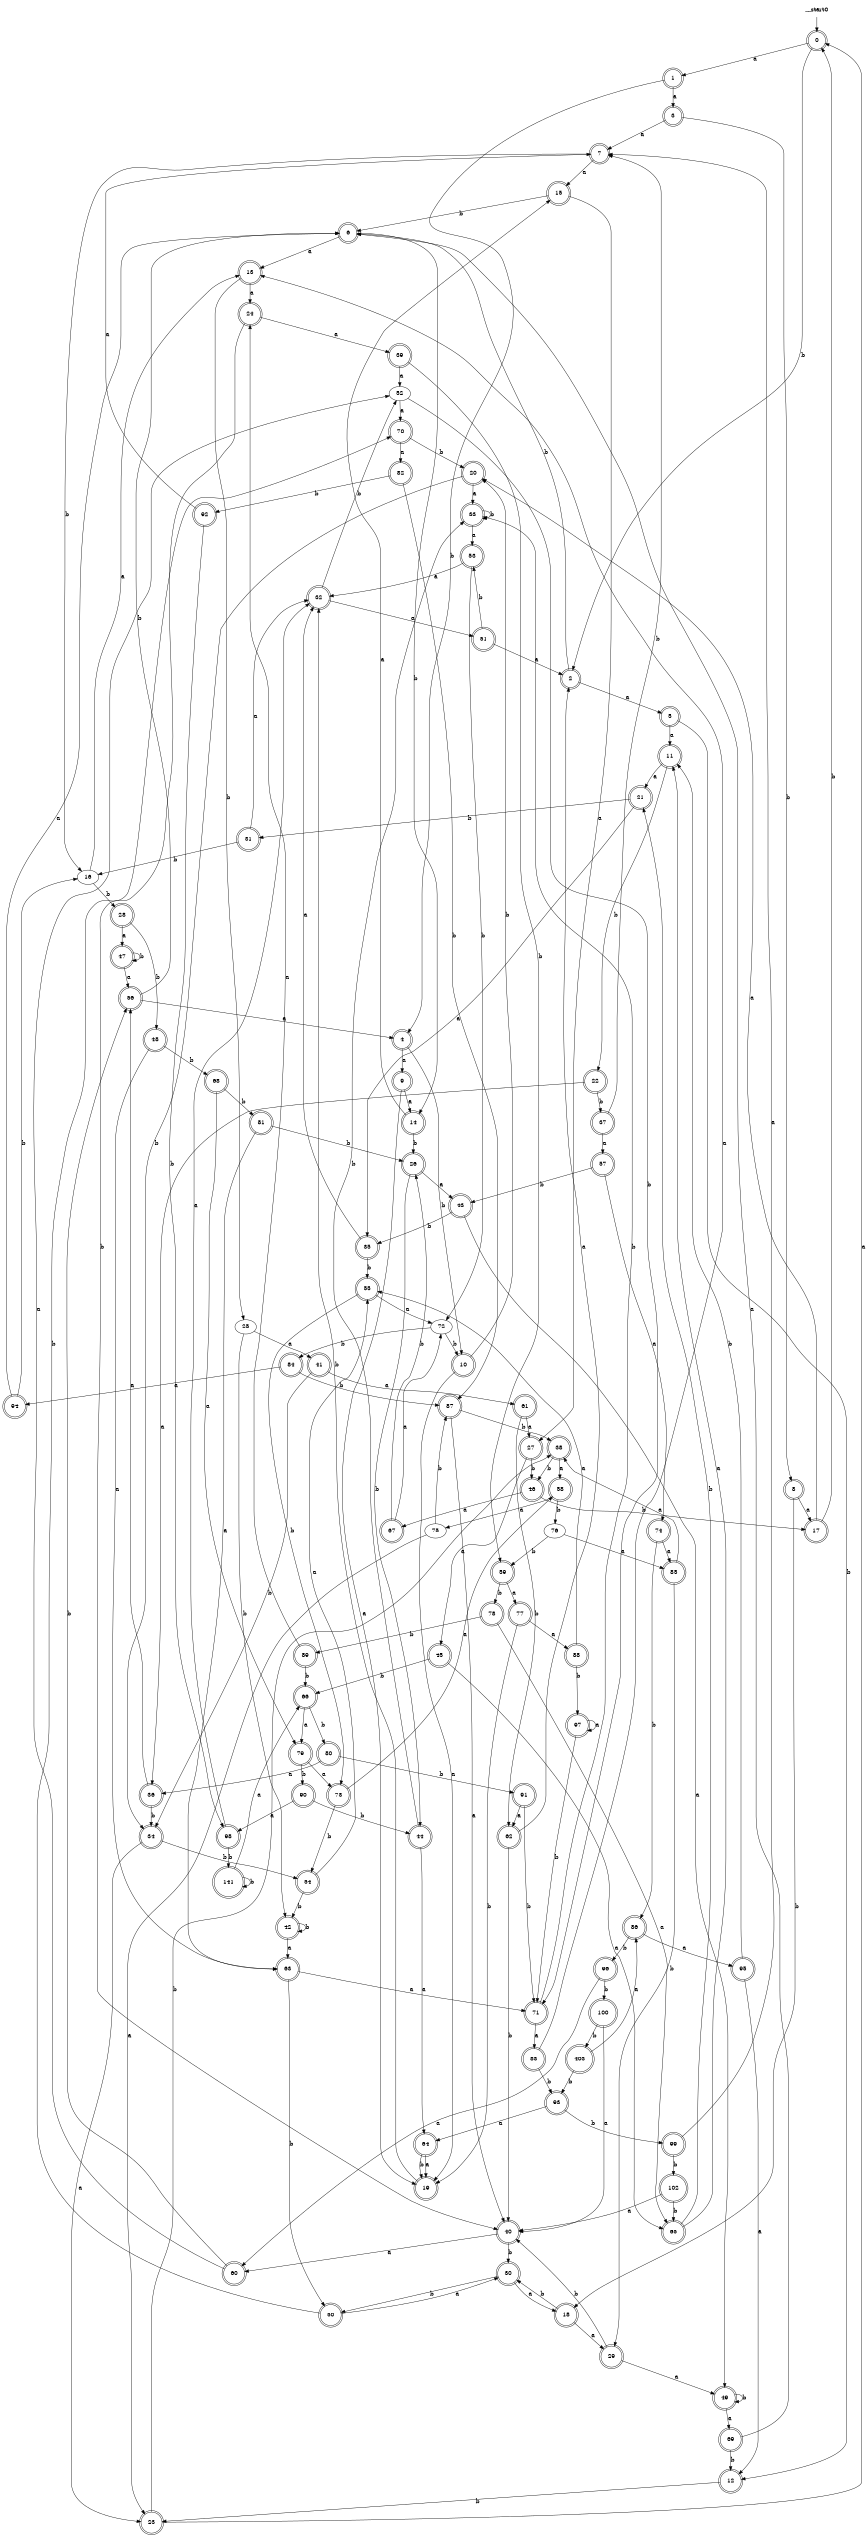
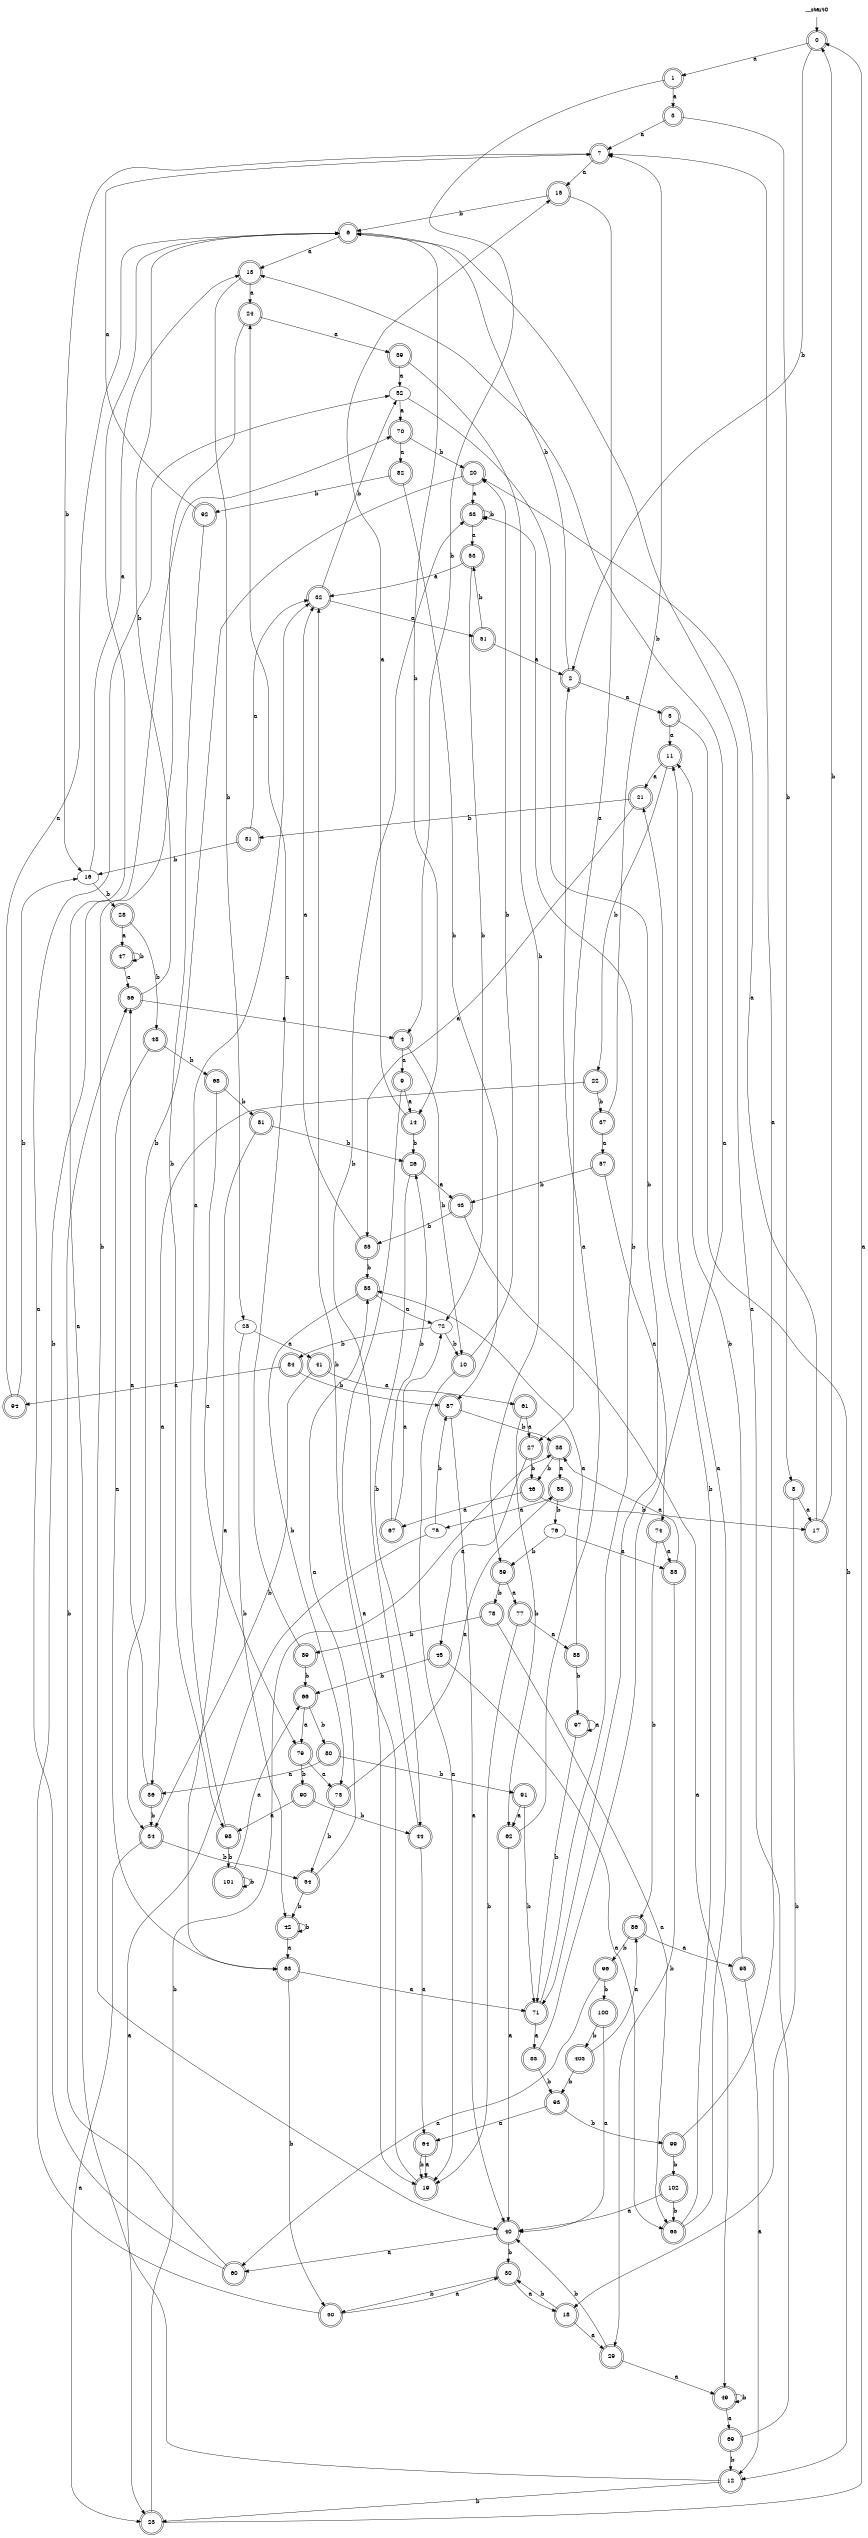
  digraph {
    node [shape=doublecircle]
    __start0 [shape=none]
    0
    1
    2
    3
    4
    5
    6
    7
    8
    9
    10
    11
    12
    13
    14
    15
    16 [shape=""]
    17
    18
    19
    20
    21
    22
    23
    24
    25 [shape=""]
    26
    27
    28
    29
    30
    32
    33
    34
    31
    35
    36
    37
    38
    39
    40
    41
    42
    43
    44
    45
    46
    47
    48
    49
    50
    51
    52 [shape=""]
    53
    54
    55
    56
    57
    58
    59
    60
    61
    63
    64
    65
    66
    67
    68
    69
    70
    71
    72 [shape=""]
    73
    74
    75 [shape=""]
    76 [shape=""]
    77
    78
    62
    79
    80
    81
    82
    83
    84
    85
    86
    87
    88
    89
    90
    91
    92
    93
    94
    95
    96
    97
    98
    99
    100
-   101 [label=141]
+   101
    102
    n105 [label=403]
    __start0 -> 0
    0 -> 1 [label=a]
    0 -> 2 [label=b]
    1 -> 3 [label=a]
    1 -> 4 [label=b]
    2 -> 5 [label=a]
    2 -> 6 [label=b]
    3 -> 7 [label=a]
    3 -> 8 [label=b]
    4 -> 9 [label=a]
    4 -> 10 [label=b]
    5 -> 11 [label=a]
    5 -> 12 [label=b]
    6 -> 13 [label=a]
    6 -> 14 [label=b]
    7 -> 15 [label=a]
    7 -> 16 [label=b]
    8 -> 17 [label=a]
    8 -> 18 [label=b]
    9 -> 14 [label=a]
    9 -> 19 [label=a]
    10 -> 19 [label=a]
    10 -> 20 [label=b]
    11 -> 21 [label=a]
    11 -> 22 [label=b]
+   12 -> 6 [label=a]
    12 -> 23 [label=b]
    13 -> 24 [label=a]
    13 -> 25 [label=b]
    14 -> 15 [label=a]
    14 -> 26 [label=b]
    15 -> 6 [label=b]
    15 -> 27 [label=a]
    16 -> 13 [label=a]
    16 -> 28 [label=b]
    17 -> 0 [label=b]
    17 -> 20 [label=a]
    18 -> 29 [label=a]
    18 -> 30 [label=b]
    19 -> 32 [label=b]
    20 -> 33 [label=a]
    20 -> 34 [label=b]
    21 -> 31 [label=b]
    21 -> 35 [label=a]
    22 -> 36 [label=a]
    22 -> 37 [label=b]
    23 -> 0 [label=a]
    23 -> 38 [label=b]
    24 -> 39 [label=a]
    24 -> 40 [label=b]
    25 -> 41 [label=a]
    25 -> 42 [label=b]
    26 -> 43 [label=a]
    26 -> 44 [label=b]
    27 -> 45 [label=a]
    27 -> 46 [label=b]
    28 -> 47 [label=a]
    28 -> 48 [label=b]
    29 -> 40 [label=b]
    29 -> 49 [label=a]
    30 -> 18 [label=a]
    30 -> 50 [label=b]
    32 -> 51 [label=a]
    32 -> 52 [label=b]
    33 -> 33 [label=b]
    33 -> 53 [label=a]
    34 -> 23 [label=a]
    34 -> 54 [label=b]
    31 -> 16 [label=b]
    31 -> 32 [label=a]
    35 -> 32 [label=a]
    35 -> 55 [label=b]
    36 -> 34 [label=b]
    36 -> 56 [label=a]
    37 -> 7 [label=b]
    37 -> 57 [label=a]
    38 -> 46 [label=b]
    38 -> 58 [label=a]
    39 -> 52 [label=a]
    39 -> 59 [label=b]
    40 -> 30 [label=b]
    40 -> 60 [label=a]
    41 -> 34 [label=b]
    41 -> 61 [label=a]
    42 -> 42 [label=b]
    42 -> 63 [label=a]
    43 -> 35 [label=b]
    43 -> 49 [label=a]
    44 -> 33 [label=b]
    44 -> 64 [label=a]
    45 -> 65 [label=a]
    45 -> 66 [label=b]
    46 -> 17 [label=b]
    46 -> 67 [label=a]
    47 -> 47 [label=b]
    47 -> 56 [label=a]
    48 -> 63 [label=a]
    48 -> 68 [label=b]
    49 -> 49 [label=b]
    49 -> 69 [label=a]
    50 -> 30 [label=a]
    50 -> 70 [label=b]
    51 -> 2 [label=a]
    51 -> 53 [label=b]
    52 -> 70 [label=a]
    52 -> 71 [label=b]
    53 -> 32 [label=a]
    53 -> 72 [label=b]
    54 -> 42 [label=b]
    54 -> 55 [label=a]
    55 -> 72 [label=a]
    55 -> 73 [label=b]
    56 -> 4 [label=a]
    56 -> 6 [label=b]
    57 -> 43 [label=b]
    57 -> 74 [label=a]
    58 -> 75 [label=a]
    58 -> 76 [label=b]
    59 -> 77 [label=a]
    59 -> 78 [label=b]
    60 -> 52 [label=a]
    60 -> 56 [label=b]
    61 -> 27 [label=a]
    61 -> 62 [label=b]
    63 -> 50 [label=b]
    63 -> 71 [label=a]
    64 -> 19 [label=a]
    64 -> 19 [label=b]
    65 -> 11 [label=a]
    65 -> 21 [label=b]
    66 -> 79 [label=a]
    66 -> 80 [label=b]
    67 -> 26 [label=b]
    67 -> 72 [label=a]
    68 -> 79 [label=a]
    68 -> 81 [label=b]
    69 -> 6 [label=a]
    69 -> 12 [label=b]
    70 -> 20 [label=b]
    70 -> 82 [label=a]
    71 -> 33 [label=b]
    71 -> 83 [label=a]
    72 -> 10 [label=b]
    72 -> 84 [label=b]
    73 -> 54 [label=b]
    73 -> 58 [label=a]
    74 -> 85 [label=a]
    74 -> 86 [label=b]
    75 -> 23 [label=a]
    75 -> 87 [label=b]
    76 -> 59 [label=b]
    76 -> 85 [label=a]
    77 -> 19 [label=b]
    77 -> 88 [label=a]
    78 -> 65 [label=a]
    78 -> 89 [label=b]
    62 -> 2 [label=a]
-   62 -> 40 [label=b]
+   62 -> 40 [label=a]
    79 -> 73 [label=a]
    79 -> 90 [label=b]
    80 -> 36 [label=a]
    80 -> 91 [label=b]
    81 -> 26 [label=b]
    81 -> 63 [label=a]
    82 -> 87 [label=b]
    82 -> 92 [label=b]
    83 -> 13 [label=a]
    83 -> 93 [label=b]
    84 -> 87 [label=b]
    84 -> 94 [label=a]
    85 -> 29 [label=b]
    85 -> 38 [label=a]
    86 -> 95 [label=a]
    86 -> 96 [label=b]
    87 -> 38 [label=b]
    87 -> 40 [label=a]
    88 -> 55 [label=a]
    88 -> 97 [label=b]
    89 -> 24 [label=a]
    89 -> 66 [label=b]
    90 -> 44 [label=b]
    90 -> 98 [label=a]
    91 -> 71 [label=b]
    91 -> 62 [label=a]
    92 -> 7 [label=a]
    92 -> 98 [label=b]
    93 -> 64 [label=a]
    93 -> 99 [label=b]
    94 -> 6 [label=a]
    94 -> 16 [label=b]
    95 -> 11 [label=b]
    95 -> 12 [label=a]
    96 -> 60 [label=a]
    96 -> 100 [label=b]
    97 -> 71 [label=b]
    97 -> 97 [label=a]
    98 -> 32 [label=a]
    98 -> 101 [label=b]
    99 -> 7 [label=a]
    99 -> 102 [label=b]
    100 -> 40 [label=a]
    100 -> n105 [label=b]
    101 -> 66 [label=a]
    101 -> 101 [label=b]
    102 -> 40 [label=a]
    102 -> 65 [label=b]
    n105 -> 86 [label=a]
    n105 -> 93 [label=b]
  }
